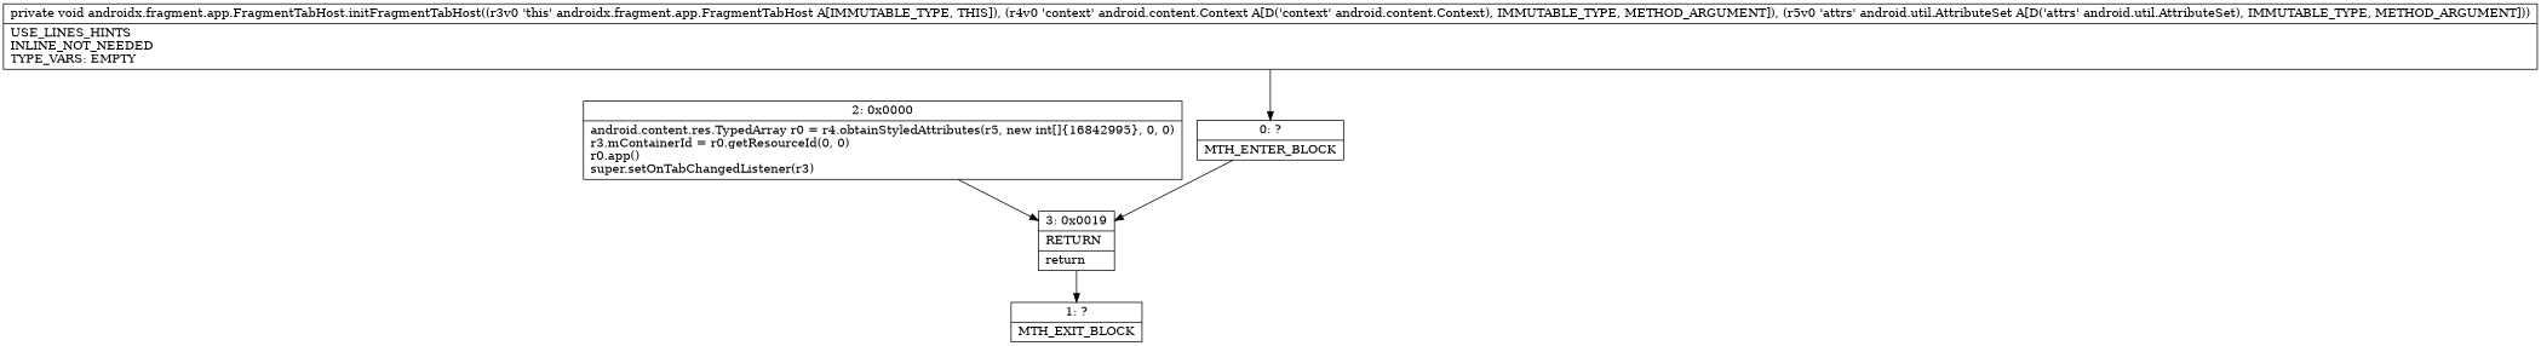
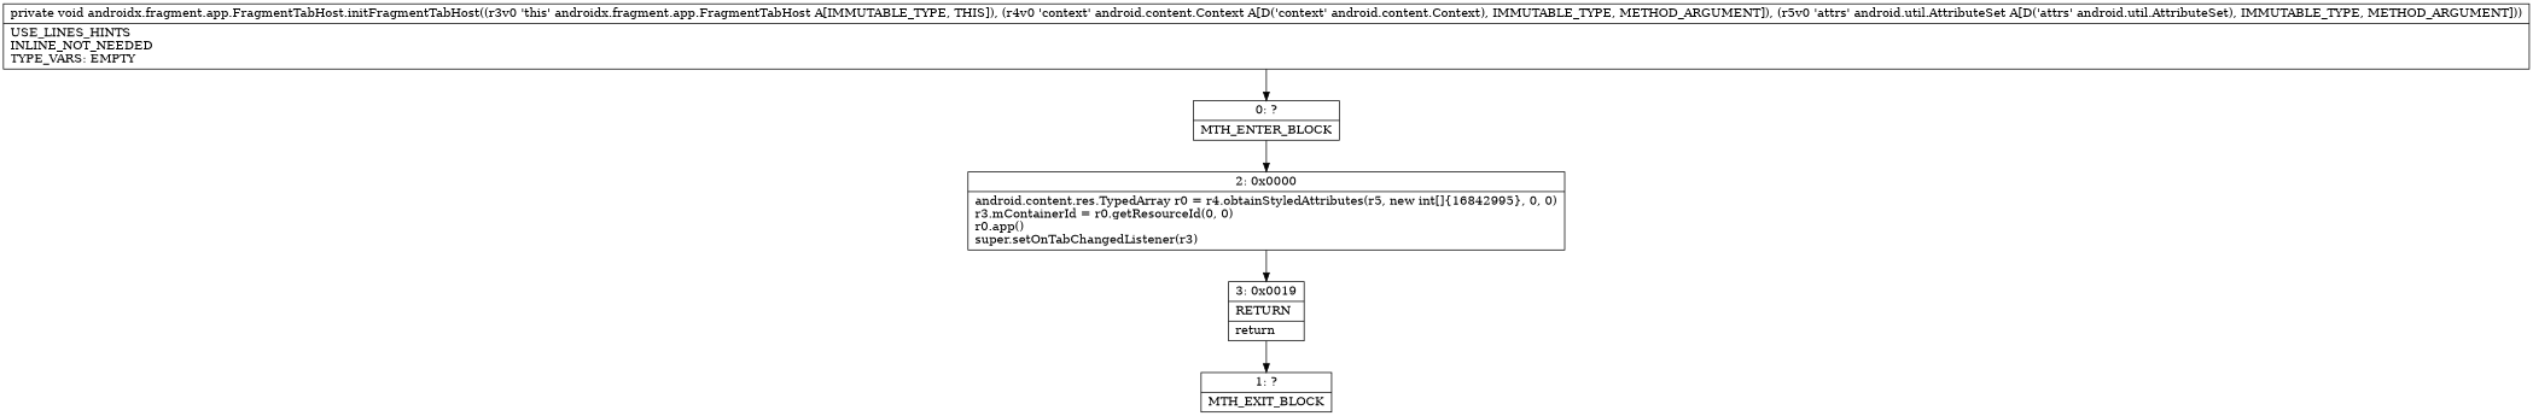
  digraph {
    node [shape=record]
    n1 [label="{0\:\ ?|MTH_ENTER_BLOCK\l}"]
    n2 [label="{2\:\ 0x0000|android.content.res.TypedArray r0 = r4.obtainStyledAttributes(r5, new int[]\{16842995\}, 0, 0)\lr3.mContainerId = r0.getResourceId(0, 0)\lr0.app()\lsuper.setOnTabChangedListener(r3)\l}"]
    n3 [label="{3\:\ 0x0019|RETURN\l|return\l}"]
    n4 [label="{1\:\ ?|MTH_EXIT_BLOCK\l}"]
    n5 [label="{private void androidx.fragment.app.FragmentTabHost.initFragmentTabHost((r3v0 'this' androidx.fragment.app.FragmentTabHost A[IMMUTABLE_TYPE, THIS]), (r4v0 'context' android.content.Context A[D('context' android.content.Context), IMMUTABLE_TYPE, METHOD_ARGUMENT]), (r5v0 'attrs' android.util.AttributeSet A[D('attrs' android.util.AttributeSet), IMMUTABLE_TYPE, METHOD_ARGUMENT]))  | USE_LINES_HINTS\lINLINE_NOT_NEEDED\lTYPE_VARS: EMPTY\l}"]
-   n1 -> n3
+   n1 -> n2
    n2 -> n3
    n3 -> n4
    n5 -> n1
  }
